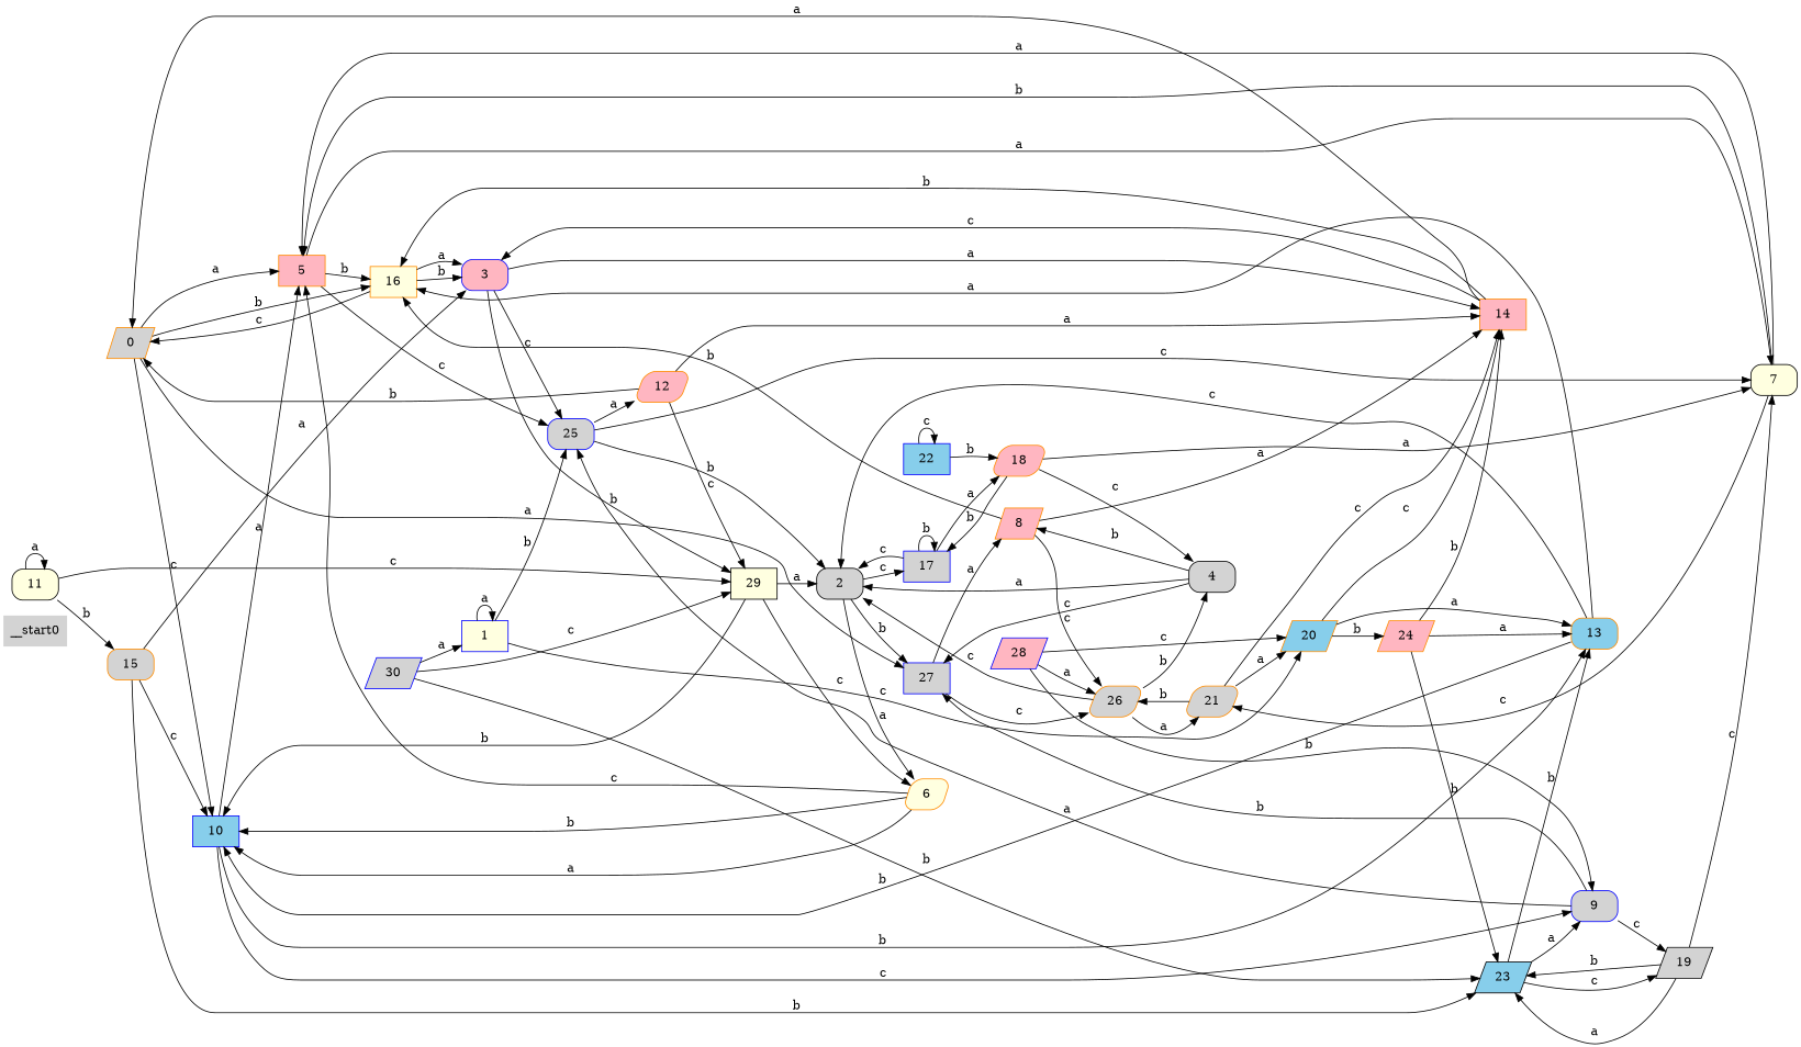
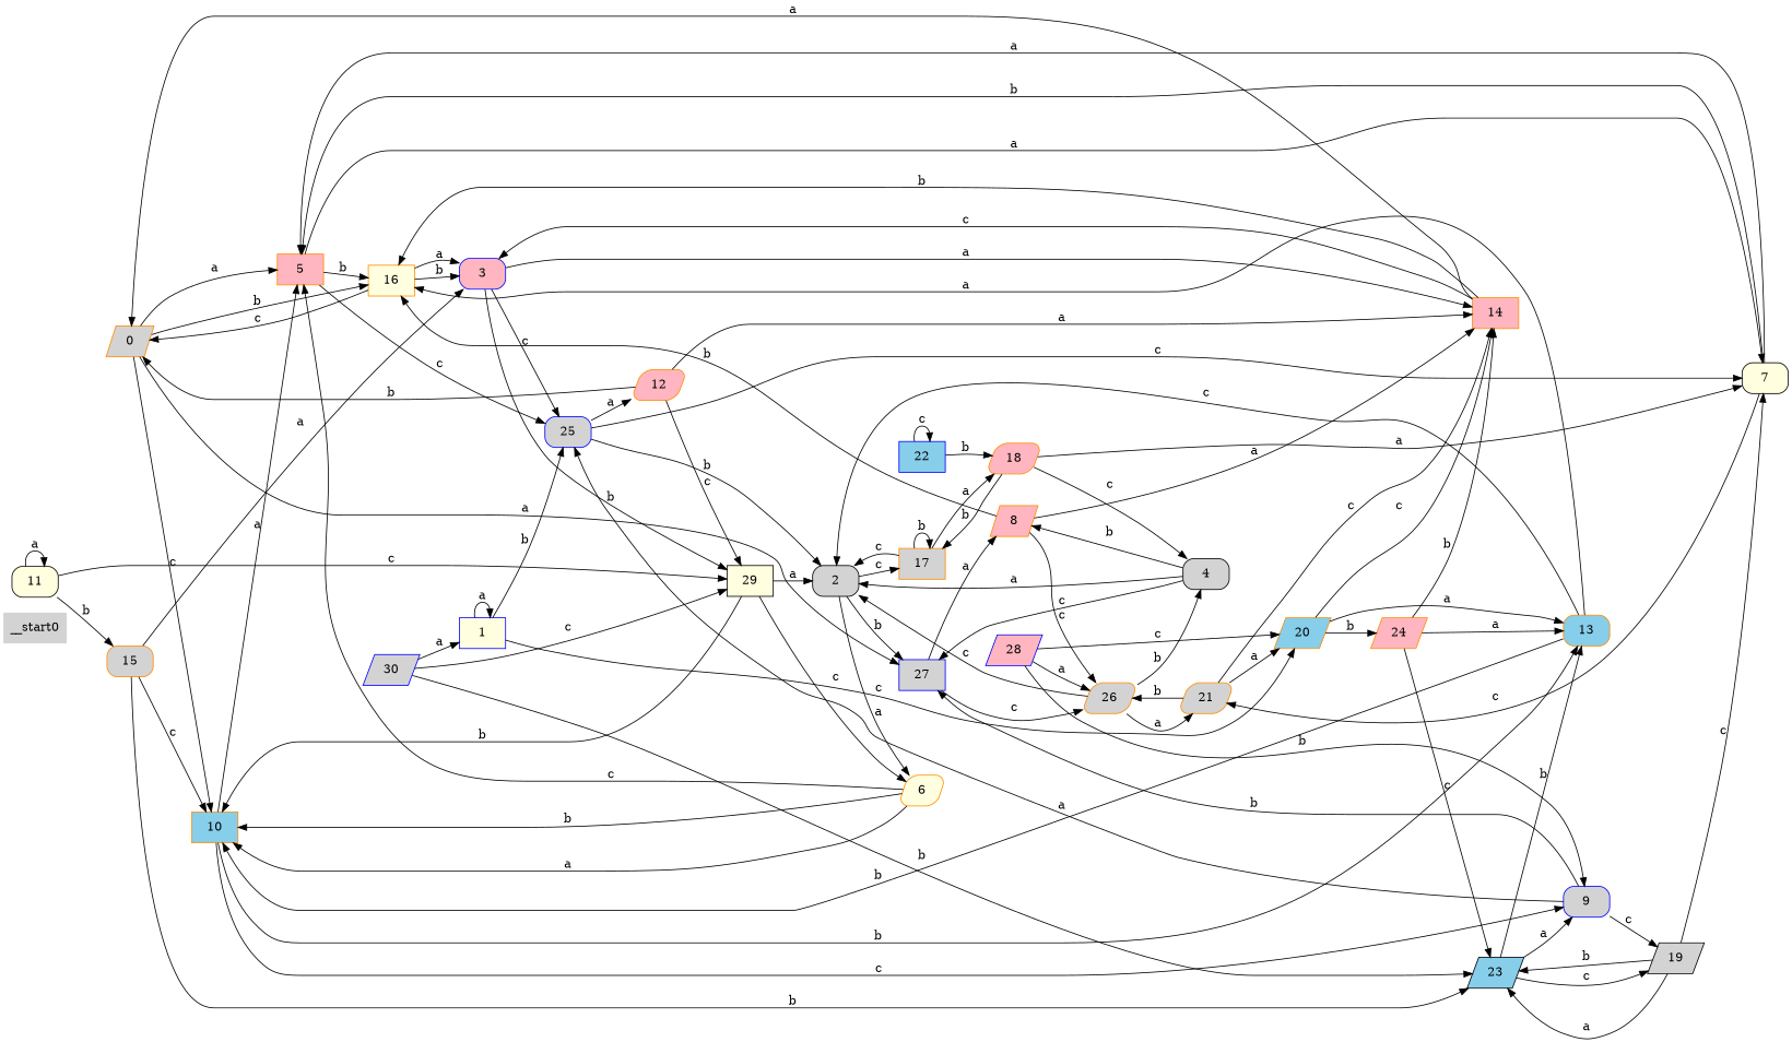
  digraph {
    rankdir=LR
    node [color=darkorange fillcolor=lightgrey shape=box style=filled]
    __start0 [shape=none]
    n2 [label=0 shape=parallelogram]
-   n3 [color=blue fillcolor=skyblue label=10]
+   n3 [fillcolor=skyblue label=10]
    n4 [fillcolor=lightyellow label=16]
    n5 [color=blue label=27]
    n6 [fillcolor=lightpink label=5]
    n7 [color=blue label=9 style="rounded,filled"]
    n8 [fillcolor=skyblue label=13 style="rounded,filled"]
    n9 [color=blue fillcolor=lightpink label=3 style="rounded,filled"]
    n10 [fillcolor=lightpink label=8 shape=parallelogram]
    n11 [label=26 shape=parallelogram style="rounded,filled"]
    n12 [color=blue fillcolor=lightyellow label=1]
    n13 [fillcolor=skyblue label=20 shape=parallelogram]
    n14 [color=blue label=25 style="rounded,filled"]
    n15 [fillcolor=lightpink label=14]
    n16 [fillcolor=lightpink label=24 shape=parallelogram]
    n17 [color=black label=2 style="rounded,filled"]
    n18 [color=black fillcolor=lightyellow label=7 style="rounded,filled"]
    n19 [fillcolor=lightpink label=12 shape=parallelogram style="rounded,filled"]
    n20 [fillcolor=lightyellow label=6 shape=parallelogram style="rounded,filled"]
-   n21 [color=blue label=17]
+   n21 [label=17]
    n22 [fillcolor=lightpink label=18 shape=parallelogram style="rounded,filled"]
    n23 [color=black fillcolor=lightyellow label=29]
    n24 [color=black label=4 style="rounded,filled"]
    n25 [label=21 shape=parallelogram style="rounded,filled"]
    n26 [color=black label=19 shape=parallelogram]
    n27 [color=black fillcolor=skyblue label=23 shape=parallelogram]
    n28 [color=black fillcolor=lightyellow label=11 style="rounded,filled"]
    n29 [label=15 style="rounded,filled"]
    n30 [color=blue fillcolor=skyblue label=22]
    n31 [color=blue fillcolor=lightpink label=28 shape=parallelogram]
    n32 [color=blue label=30 shape=parallelogram]
    n2 -> n3 [label=c]
    n2 -> n4 [label=b]
    n2 -> n5 [label=a]
    n2 -> n6 [label=a]
    n3 -> n6 [label=a]
    n3 -> n7 [label=c]
    n3 -> n8 [label=b]
    n4 -> n2 [label=c]
    n4 -> n9 [label=a]
    n4 -> n9 [label=b]
    n5 -> n10 [label=a]
    n5 -> n11 [label=c]
    n6 -> n4 [label=b]
    n6 -> n14 [label=c]
    n6 -> n18 [label=a]
    n7 -> n5 [label=b]
    n7 -> n14 [label=a]
    n7 -> n26 [label=c]
    n8 -> n3 [label=b]
    n8 -> n4 [label=a]
    n8 -> n17 [label=c]
    n9 -> n14 [label=c]
    n9 -> n15 [label=a]
    n9 -> n23 [label=b]
    n10 -> n4 [label=b]
    n10 -> n11 [label=c]
    n10 -> n15 [label=a]
    n11 -> n17 [label=c]
    n11 -> n24 [label=b]
    n11 -> n25 [label=a]
    n12 -> n12 [label=a]
    n12 -> n13 [label=c]
    n12 -> n14 [label=b]
    n13 -> n8 [label=a]
    n13 -> n15 [label=c]
    n13 -> n16 [label=b]
    n14 -> n17 [label=b]
    n14 -> n18 [label=c]
    n14 -> n19 [label=a]
    n15 -> n2 [label=a]
    n15 -> n4 [label=b]
    n15 -> n9 [label=c]
    n16 -> n8 [label=a]
    n16 -> n15 [label=b]
-   n16 -> n27 [label=b]
+   n16 -> n27 [label=c]
    n17 -> n5 [label=b]
    n17 -> n20 [label=a]
    n17 -> n21 [label=c]
    n18 -> n6 [label=a]
    n18 -> n6 [label=b]
    n18 -> n25 [label=c]
    n19 -> n2 [label=b]
    n19 -> n15 [label=a]
    n19 -> n23 [label=c]
    n20 -> n3 [label=a]
    n20 -> n3 [label=b]
    n20 -> n6 [label=c]
    n21 -> n17 [label=c]
    n21 -> n21 [label=b]
    n21 -> n22 [label=a]
    n22 -> n18 [label=a]
    n22 -> n21 [label=b]
    n22 -> n24 [label=c]
    n23 -> n3 [label=b]
    n23 -> n17 [label=a]
    n23 -> n20 [label=c]
    n24 -> n5 [label=c]
    n24 -> n10 [label=b]
    n24 -> n17 [label=a]
    n25 -> n11 [label=b]
    n25 -> n13 [label=a]
    n25 -> n15 [label=c]
    n26 -> n18 [label=c]
    n26 -> n27 [label=a]
    n26 -> n27 [label=b]
    n27 -> n7 [label=a]
    n27 -> n8 [label=b]
    n27 -> n26 [label=c]
    n28 -> n23 [label=c]
    n28 -> n28 [label=a]
    n28 -> n29 [label=b]
    n29 -> n3 [label=c]
    n29 -> n9 [label=a]
    n29 -> n27 [label=b]
    n30 -> n22 [label=b]
    n30 -> n30 [label=c]
    n31 -> n7 [label=b]
    n31 -> n11 [label=a]
    n31 -> n13 [label=c]
    n32 -> n12 [label=a]
    n32 -> n23 [label=c]
    n32 -> n27 [label=b]
  }
